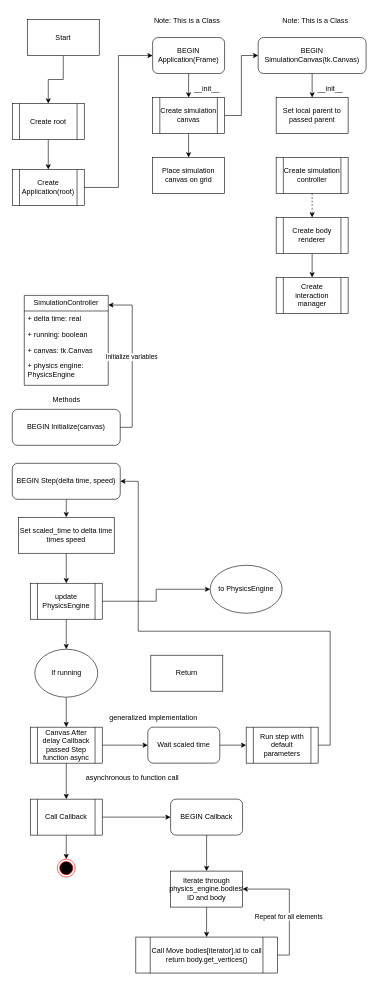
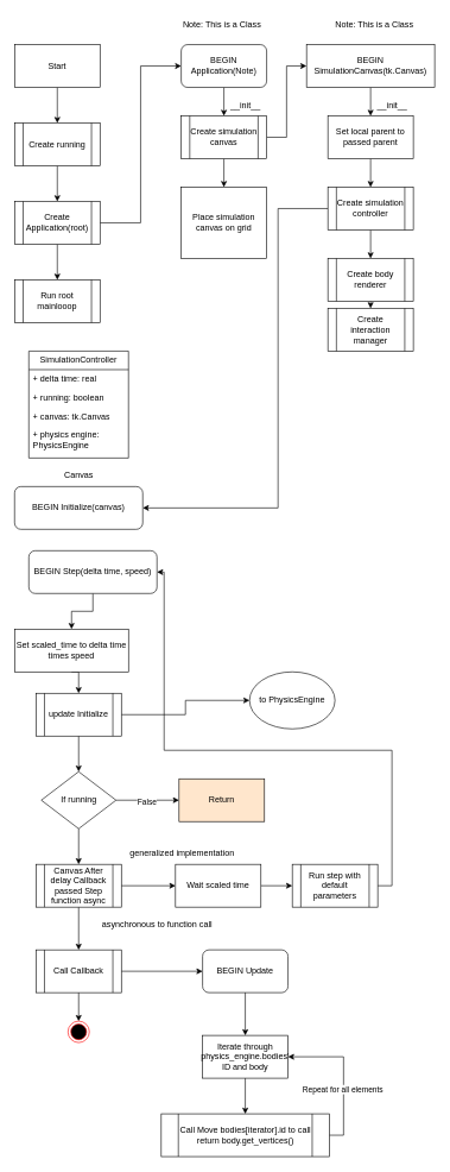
  <mxCell id="0" />
  <mxCell id="1" parent="0" />
  <mxCell id="2" style="edgeStyle=orthogonalEdgeStyle;rounded=0;orthogonalLoop=1;jettySize=auto;html=1;exitX=0.5;exitY=1;exitDx=0;exitDy=0;entryX=0.5;entryY=0;entryDx=0;entryDy=0;" edge="1" parent="1" source="3" target="8"><mxGeometry relative="1" as="geometry" /></mxCell>
- <mxCell id="3" value="Start" style="rounded=0;whiteSpace=wrap;html=1;" vertex="1" parent="1"><mxGeometry x="45" y="32" width="120" height="60" as="geometry" /></mxCell>
+ <mxCell id="3" value="Start" style="rounded=0;whiteSpace=wrap;html=1;" vertex="1" parent="1"><mxGeometry x="20" y="62" width="120" height="60" as="geometry" /></mxCell>
+ <mxCell id="4" style="edgeStyle=orthogonalEdgeStyle;rounded=0;orthogonalLoop=1;jettySize=auto;html=1;exitX=0.5;exitY=1;exitDx=0;exitDy=0;entryX=0.5;entryY=0;entryDx=0;entryDy=0;" edge="1" parent="1" source="6" target="9"><mxGeometry relative="1" as="geometry" /></mxCell>
  <mxCell id="5" style="edgeStyle=orthogonalEdgeStyle;rounded=0;orthogonalLoop=1;jettySize=auto;html=1;exitX=1;exitY=0.5;exitDx=0;exitDy=0;entryX=0;entryY=0.5;entryDx=0;entryDy=0;" edge="1" parent="1" source="6" target="11"><mxGeometry relative="1" as="geometry" /></mxCell>
  <mxCell id="6" value="Create Application(root)" style="shape=process;whiteSpace=wrap;html=1;backgroundOutline=1;" vertex="1" parent="1"><mxGeometry x="20" y="282" width="120" height="60" as="geometry" /></mxCell>
  <mxCell id="7" style="edgeStyle=orthogonalEdgeStyle;rounded=0;orthogonalLoop=1;jettySize=auto;html=1;exitX=0.5;exitY=1;exitDx=0;exitDy=0;entryX=0.5;entryY=0;entryDx=0;entryDy=0;" edge="1" parent="1" source="8" target="6"><mxGeometry relative="1" as="geometry" /></mxCell>
- <mxCell id="8" value="Create root" style="shape=process;whiteSpace=wrap;html=1;backgroundOutline=1;" vertex="1" parent="1"><mxGeometry x="20" y="172" width="120" height="60" as="geometry" /></mxCell>
+ <mxCell id="8" value="Create running" style="shape=process;whiteSpace=wrap;html=1;backgroundOutline=1;" vertex="1" parent="1"><mxGeometry x="20" y="172" width="120" height="60" as="geometry" /></mxCell>
+ <mxCell id="9" value="Run root mainlooop" style="shape=process;whiteSpace=wrap;html=1;backgroundOutline=1;" vertex="1" parent="1"><mxGeometry x="20" y="392" width="120" height="60" as="geometry" /></mxCell>
  <mxCell id="10" style="edgeStyle=orthogonalEdgeStyle;rounded=0;orthogonalLoop=1;jettySize=auto;html=1;exitX=0.5;exitY=1;exitDx=0;exitDy=0;entryX=0.5;entryY=0;entryDx=0;entryDy=0;" edge="1" parent="1" source="11" target="14"><mxGeometry relative="1" as="geometry" /></mxCell>
- <mxCell id="11" value="BEGIN Application(Frame)" style="rounded=1;whiteSpace=wrap;html=1;" vertex="1" parent="1"><mxGeometry x="254" y="62" width="120" height="60" as="geometry" /></mxCell>
+ <mxCell id="11" value="BEGIN Application(Note)" style="rounded=1;whiteSpace=wrap;html=1;" vertex="1" parent="1"><mxGeometry x="254" y="62" width="120" height="60" as="geometry" /></mxCell>
  <mxCell id="12" style="edgeStyle=orthogonalEdgeStyle;rounded=0;orthogonalLoop=1;jettySize=auto;html=1;exitX=0.5;exitY=1;exitDx=0;exitDy=0;entryX=0.5;entryY=0;entryDx=0;entryDy=0;" edge="1" parent="1" source="14" target="15"><mxGeometry relative="1" as="geometry" /></mxCell>
  <mxCell id="13" style="edgeStyle=orthogonalEdgeStyle;rounded=0;orthogonalLoop=1;jettySize=auto;html=1;exitX=1;exitY=0.5;exitDx=0;exitDy=0;entryX=0;entryY=0.5;entryDx=0;entryDy=0;" edge="1" parent="1" source="14" target="17"><mxGeometry relative="1" as="geometry" /></mxCell>
  <mxCell id="14" value="Create simulation canvas" style="shape=process;whiteSpace=wrap;html=1;backgroundOutline=1;" vertex="1" parent="1"><mxGeometry x="254" y="162" width="120" height="60" as="geometry" /></mxCell>
- <mxCell id="15" value="Place simulation canvas on grid" style="rounded=0;whiteSpace=wrap;html=1;" vertex="1" parent="1"><mxGeometry x="254" y="262" width="120" height="60" as="geometry" /></mxCell>
+ <mxCell id="15" value="Place simulation canvas on grid" style="rounded=0;whiteSpace=wrap;html=1;" vertex="1" parent="1"><mxGeometry x="254" y="262" width="120" height="100" as="geometry" /></mxCell>
  <mxCell id="16" style="edgeStyle=orthogonalEdgeStyle;rounded=0;orthogonalLoop=1;jettySize=auto;html=1;exitX=0.5;exitY=1;exitDx=0;exitDy=0;entryX=0.5;entryY=0;entryDx=0;entryDy=0;" edge="1" parent="1" source="17" target="19"><mxGeometry relative="1" as="geometry" /></mxCell>
- <mxCell id="17" value="BEGIN SimulationCanvas(tk.Canvas)" style="rounded=1;whiteSpace=wrap;html=1;" vertex="1" parent="1"><mxGeometry x="430" y="62" width="180" height="60" as="geometry" /></mxCell>
+ <mxCell id="17" value="BEGIN SimulationCanvas(tk.Canvas)" style="whiteSpace=wrap;html=1;rounded=0;" vertex="1" parent="1"><mxGeometry x="430" y="62" width="180" height="60" as="geometry" /></mxCell>
+ <mxCell id="18" style="edgeStyle=orthogonalEdgeStyle;rounded=0;orthogonalLoop=1;jettySize=auto;html=1;exitX=0.5;exitY=1;exitDx=0;exitDy=0;entryX=0.5;entryY=0;entryDx=0;entryDy=0;" edge="1" parent="1" source="19" target="22"><mxGeometry relative="1" as="geometry" /></mxCell>
  <mxCell id="19" value="Set local parent to passed parent" style="rounded=0;whiteSpace=wrap;html=1;" vertex="1" parent="1"><mxGeometry x="460" y="162" width="120" height="60" as="geometry" /></mxCell>
- <mxCell id="20" style="edgeStyle=orthogonalEdgeStyle;rounded=0;orthogonalLoop=1;jettySize=auto;html=1;exitX=0.5;exitY=1;exitDx=0;exitDy=0;entryX=0.5;entryY=0;entryDx=0;entryDy=0;dashed=1;" edge="1" parent="1" source="22" target="24"><mxGeometry relative="1" as="geometry" /></mxCell>
+ <mxCell id="20" style="edgeStyle=orthogonalEdgeStyle;rounded=0;orthogonalLoop=1;jettySize=auto;html=1;exitX=0.5;exitY=1;exitDx=0;exitDy=0;entryX=0.5;entryY=0;entryDx=0;entryDy=0;" edge="1" parent="1" source="22" target="24"><mxGeometry relative="1" as="geometry" /></mxCell>
+ <mxCell id="21" style="edgeStyle=orthogonalEdgeStyle;rounded=0;orthogonalLoop=1;jettySize=auto;html=1;exitX=0;exitY=0.5;exitDx=0;exitDy=0;entryX=1;entryY=0.5;entryDx=0;entryDy=0;" edge="1" parent="1" source="22" target="30"><mxGeometry relative="1" as="geometry"><Array as="points"><mxPoint x="390" y="292" /><mxPoint x="390" y="712" /></Array></mxGeometry></mxCell>
  <mxCell id="22" value="Create simulation controller" style="shape=process;whiteSpace=wrap;html=1;backgroundOutline=1;" vertex="1" parent="1"><mxGeometry x="460" y="262" width="120" height="60" as="geometry" /></mxCell>
  <mxCell id="23" style="edgeStyle=orthogonalEdgeStyle;rounded=0;orthogonalLoop=1;jettySize=auto;html=1;exitX=0.5;exitY=1;exitDx=0;exitDy=0;entryX=0.5;entryY=0;entryDx=0;entryDy=0;" edge="1" parent="1" source="24" target="25"><mxGeometry relative="1" as="geometry" /></mxCell>
  <mxCell id="24" value="Create body renderer" style="shape=process;whiteSpace=wrap;html=1;backgroundOutline=1;" vertex="1" parent="1"><mxGeometry x="460" y="362" width="120" height="60" as="geometry" /></mxCell>
- <mxCell id="25" value="Create interaction manager" style="shape=process;whiteSpace=wrap;html=1;backgroundOutline=1;" vertex="1" parent="1"><mxGeometry x="460" y="462" width="120" height="60" as="geometry" /></mxCell>
+ <mxCell id="25" value="Create interaction manager" style="shape=process;whiteSpace=wrap;html=1;backgroundOutline=1;" vertex="1" parent="1"><mxGeometry x="460" y="432" width="120" height="60" as="geometry" /></mxCell>
  <mxCell id="26" value="Note: This is a Class" style="text;html=1;align=center;verticalAlign=middle;resizable=0;points=[];autosize=1;strokeColor=none;fillColor=none;" vertex="1" parent="1"><mxGeometry x="246" y="20" width="130" height="30" as="geometry" /></mxCell>
  <mxCell id="27" value="Note: This is a Class" style="text;html=1;align=center;verticalAlign=middle;resizable=0;points=[];autosize=1;strokeColor=none;fillColor=none;" vertex="1" parent="1"><mxGeometry x="460" y="20" width="130" height="30" as="geometry" /></mxCell>
  <mxCell id="28" value="__init__" style="text;html=1;align=center;verticalAlign=middle;resizable=0;points=[];autosize=1;strokeColor=none;fillColor=none;" vertex="1" parent="1"><mxGeometry x="314" y="132" width="60" height="30" as="geometry" /></mxCell>
  <mxCell id="29" value="__init__" style="text;html=1;align=center;verticalAlign=middle;resizable=0;points=[];autosize=1;strokeColor=none;fillColor=none;" vertex="1" parent="1"><mxGeometry x="520" y="132" width="60" height="30" as="geometry" /></mxCell>
  <mxCell id="30" value="BEGIN Initialize(canvas)" style="rounded=1;whiteSpace=wrap;html=1;" vertex="1" parent="1"><mxGeometry x="20" y="682" width="180" height="60" as="geometry" /></mxCell>
  <mxCell id="31" value="&lt;div&gt;SimulationController&lt;/div&gt;" style="swimlane;fontStyle=0;childLayout=stackLayout;horizontal=1;startSize=26;fillColor=none;horizontalStack=0;resizeParent=1;resizeParentMax=0;resizeLast=0;collapsible=1;marginBottom=0;whiteSpace=wrap;html=1;" vertex="1" parent="1"><mxGeometry x="40" y="492" width="140" height="150" as="geometry" /></mxCell>
  <mxCell id="32" value="+ delta time: real" style="text;strokeColor=none;fillColor=none;align=left;verticalAlign=top;spacingLeft=4;spacingRight=4;overflow=hidden;rotatable=0;points=[[0,0.5],[1,0.5]];portConstraint=eastwest;whiteSpace=wrap;html=1;" vertex="1" parent="31"><mxGeometry y="26" width="140" height="26" as="geometry" /></mxCell>
  <mxCell id="33" value="+ running: boolean" style="text;strokeColor=none;fillColor=none;align=left;verticalAlign=top;spacingLeft=4;spacingRight=4;overflow=hidden;rotatable=0;points=[[0,0.5],[1,0.5]];portConstraint=eastwest;whiteSpace=wrap;html=1;" vertex="1" parent="31"><mxGeometry y="52" width="140" height="26" as="geometry" /></mxCell>
  <mxCell id="34" value="+ canvas: tk.Canvas" style="text;strokeColor=none;fillColor=none;align=left;verticalAlign=top;spacingLeft=4;spacingRight=4;overflow=hidden;rotatable=0;points=[[0,0.5],[1,0.5]];portConstraint=eastwest;whiteSpace=wrap;html=1;" vertex="1" parent="31"><mxGeometry y="78" width="140" height="26" as="geometry" /></mxCell>
  <mxCell id="35" value="+ physics engine: PhysicsEngine" style="text;strokeColor=none;fillColor=none;align=left;verticalAlign=top;spacingLeft=4;spacingRight=4;overflow=hidden;rotatable=0;points=[[0,0.5],[1,0.5]];portConstraint=eastwest;whiteSpace=wrap;html=1;" vertex="1" parent="31"><mxGeometry y="104" width="140" height="46" as="geometry" /></mxCell>
- <mxCell id="36" value="Methods" style="text;html=1;align=center;verticalAlign=middle;resizable=0;points=[];autosize=1;strokeColor=none;fillColor=none;" vertex="1" parent="1"><mxGeometry x="75" y="652" width="70" height="30" as="geometry" /></mxCell>
- <mxCell id="37" style="edgeStyle=orthogonalEdgeStyle;rounded=0;orthogonalLoop=1;jettySize=auto;html=1;exitX=1;exitY=0.5;exitDx=0;exitDy=0;entryX=1;entryY=0.107;entryDx=0;entryDy=0;entryPerimeter=0;" edge="1" parent="1" source="30" target="31"><mxGeometry relative="1" as="geometry" /></mxCell>
- <mxCell id="38" value="Initialize variables" style="edgeLabel;html=1;align=center;verticalAlign=middle;resizable=0;points=[];" vertex="1" connectable="0" parent="37"><mxGeometry x="0.046" y="2" relative="1" as="geometry"><mxPoint as="offset" /></mxGeometry></mxCell>
+ <mxCell id="36" value="Canvas" style="text;html=1;align=center;verticalAlign=middle;resizable=0;points=[];autosize=1;strokeColor=none;fillColor=none;" vertex="1" parent="1"><mxGeometry x="75" y="652" width="70" height="30" as="geometry" /></mxCell>
  <mxCell id="39" style="edgeStyle=orthogonalEdgeStyle;rounded=0;orthogonalLoop=1;jettySize=auto;html=1;exitX=0.5;exitY=1;exitDx=0;exitDy=0;entryX=0.5;entryY=0;entryDx=0;entryDy=0;" edge="1" parent="1" source="40" target="42"><mxGeometry relative="1" as="geometry" /></mxCell>
- <mxCell id="40" value="BEGIN Step(delta time, speed)" style="rounded=1;whiteSpace=wrap;html=1;" vertex="1" parent="1"><mxGeometry x="20" y="772" width="180" height="60" as="geometry" /></mxCell>
+ <mxCell id="40" value="BEGIN Step(delta time, speed)" style="rounded=1;whiteSpace=wrap;html=1;" vertex="1" parent="1"><mxGeometry x="40" y="772" width="180" height="60" as="geometry" /></mxCell>
  <mxCell id="41" style="edgeStyle=orthogonalEdgeStyle;rounded=0;orthogonalLoop=1;jettySize=auto;html=1;exitX=0.5;exitY=1;exitDx=0;exitDy=0;entryX=0.5;entryY=0;entryDx=0;entryDy=0;" edge="1" parent="1" source="42" target="45"><mxGeometry relative="1" as="geometry" /></mxCell>
- <mxCell id="42" value="Set scaled_time to delta time times speed" style="rounded=0;whiteSpace=wrap;html=1;" vertex="1" parent="1"><mxGeometry x="30" y="862" width="160" height="60" as="geometry" /></mxCell>
+ <mxCell id="42" value="Set scaled_time to delta time times speed" style="rounded=0;whiteSpace=wrap;html=1;" vertex="1" parent="1"><mxGeometry x="20" y="882" width="160" height="60" as="geometry" /></mxCell>
  <mxCell id="43" style="edgeStyle=orthogonalEdgeStyle;rounded=0;orthogonalLoop=1;jettySize=auto;html=1;exitX=0.5;exitY=1;exitDx=0;exitDy=0;entryX=0.5;entryY=0;entryDx=0;entryDy=0;" edge="1" parent="1" source="45" target="49"><mxGeometry relative="1" as="geometry" /></mxCell>
  <mxCell id="44" style="edgeStyle=orthogonalEdgeStyle;rounded=0;orthogonalLoop=1;jettySize=auto;html=1;exitX=1;exitY=0.5;exitDx=0;exitDy=0;entryX=0;entryY=0.5;entryDx=0;entryDy=0;" edge="1" parent="1" source="45" target="59"><mxGeometry relative="1" as="geometry" /></mxCell>
- <mxCell id="45" value="update PhysicsEngine" style="shape=process;whiteSpace=wrap;html=1;backgroundOutline=1;" vertex="1" parent="1"><mxGeometry x="50" y="972" width="120" height="60" as="geometry" /></mxCell>
+ <mxCell id="45" value="update Initialize" style="shape=process;whiteSpace=wrap;html=1;backgroundOutline=1;" vertex="1" parent="1"><mxGeometry x="50" y="972" width="120" height="60" as="geometry" /></mxCell>
+ <mxCell id="46" style="edgeStyle=orthogonalEdgeStyle;rounded=0;orthogonalLoop=1;jettySize=auto;html=1;exitX=1;exitY=0.5;exitDx=0;exitDy=0;entryX=0;entryY=0.5;entryDx=0;entryDy=0;" edge="1" parent="1" source="49" target="50"><mxGeometry relative="1" as="geometry" /></mxCell>
+ <mxCell id="47" value="False" style="edgeLabel;html=1;align=center;verticalAlign=middle;resizable=0;points=[];" vertex="1" connectable="0" parent="46"><mxGeometry x="-0.037" y="-1" relative="1" as="geometry"><mxPoint as="offset" /></mxGeometry></mxCell>
  <mxCell id="48" style="edgeStyle=orthogonalEdgeStyle;rounded=0;orthogonalLoop=1;jettySize=auto;html=1;exitX=0.5;exitY=1;exitDx=0;exitDy=0;entryX=0.5;entryY=0;entryDx=0;entryDy=0;" edge="1" parent="1" source="49" target="53"><mxGeometry relative="1" as="geometry"><mxPoint x="110" y="1202" as="targetPoint" /></mxGeometry></mxCell>
- <mxCell id="49" value="If running" style="ellipse;whiteSpace=wrap;html=1;" vertex="1" parent="1"><mxGeometry x="57.5" y="1082" width="105" height="80" as="geometry" /></mxCell>
- <mxCell id="50" value="Return" style="rounded=0;whiteSpace=wrap;html=1;" vertex="1" parent="1"><mxGeometry x="251" y="1092" width="120" height="60" as="geometry" /></mxCell>
+ <mxCell id="49" value="If running" style="rhombus;whiteSpace=wrap;html=1;" vertex="1" parent="1"><mxGeometry x="57.5" y="1082" width="105" height="80" as="geometry" /></mxCell>
+ <mxCell id="50" value="Return" style="rounded=0;whiteSpace=wrap;html=1;fillColor=#ffe6cc;" vertex="1" parent="1"><mxGeometry x="251" y="1092" width="120" height="60" as="geometry" /></mxCell>
  <mxCell id="51" style="edgeStyle=orthogonalEdgeStyle;rounded=0;orthogonalLoop=1;jettySize=auto;html=1;exitX=1;exitY=0.5;exitDx=0;exitDy=0;entryX=0;entryY=0.5;entryDx=0;entryDy=0;" edge="1" parent="1" source="53" target="56"><mxGeometry relative="1" as="geometry"><mxPoint x="210" y="1242" as="targetPoint" /></mxGeometry></mxCell>
  <mxCell id="52" style="edgeStyle=orthogonalEdgeStyle;rounded=0;orthogonalLoop=1;jettySize=auto;html=1;exitX=0.5;exitY=1;exitDx=0;exitDy=0;entryX=0.5;entryY=0;entryDx=0;entryDy=0;" edge="1" parent="1" source="53" target="62"><mxGeometry relative="1" as="geometry" /></mxCell>
  <mxCell id="53" value="Canvas After delay Callback passed Step function async" style="shape=process;whiteSpace=wrap;html=1;backgroundOutline=1;" vertex="1" parent="1"><mxGeometry x="50" y="1212" width="120" height="60" as="geometry" /></mxCell>
  <mxCell id="54" value="&lt;div&gt;generalized implementation&lt;/div&gt;" style="text;html=1;align=center;verticalAlign=middle;resizable=0;points=[];autosize=1;strokeColor=none;fillColor=none;" vertex="1" parent="1"><mxGeometry x="170" y="1182" width="170" height="30" as="geometry" /></mxCell>
  <mxCell id="55" style="edgeStyle=orthogonalEdgeStyle;rounded=0;orthogonalLoop=1;jettySize=auto;html=1;exitX=1;exitY=0.5;exitDx=0;exitDy=0;entryX=0;entryY=0.5;entryDx=0;entryDy=0;" edge="1" parent="1" source="56" target="58"><mxGeometry relative="1" as="geometry" /></mxCell>
- <mxCell id="56" value="Wait scaled time" style="whiteSpace=wrap;html=1;rounded=1;" vertex="1" parent="1"><mxGeometry x="246" y="1212" width="120" height="60" as="geometry" /></mxCell>
+ <mxCell id="56" value="Wait scaled time" style="rounded=0;whiteSpace=wrap;html=1;" vertex="1" parent="1"><mxGeometry x="246" y="1212" width="120" height="60" as="geometry" /></mxCell>
  <mxCell id="57" style="edgeStyle=orthogonalEdgeStyle;rounded=0;orthogonalLoop=1;jettySize=auto;html=1;exitX=1;exitY=0.5;exitDx=0;exitDy=0;entryX=1;entryY=0.5;entryDx=0;entryDy=0;" edge="1" parent="1" source="58" target="40"><mxGeometry relative="1" as="geometry"><Array as="points"><mxPoint x="550" y="1242" /><mxPoint x="550" y="1052" /><mxPoint x="230" y="1052" /><mxPoint x="230" y="802" /></Array></mxGeometry></mxCell>
  <mxCell id="58" value="Run step with default parameters" style="shape=process;whiteSpace=wrap;html=1;backgroundOutline=1;" vertex="1" parent="1"><mxGeometry x="410" y="1212" width="120" height="60" as="geometry" /></mxCell>
  <mxCell id="59" value="to PhysicsEngine" style="ellipse;whiteSpace=wrap;html=1;" vertex="1" parent="1"><mxGeometry x="350" y="942" width="120" height="80" as="geometry" /></mxCell>
  <mxCell id="60" style="edgeStyle=orthogonalEdgeStyle;rounded=0;orthogonalLoop=1;jettySize=auto;html=1;exitX=0.5;exitY=1;exitDx=0;exitDy=0;entryX=0.5;entryY=0;entryDx=0;entryDy=0;" edge="1" parent="1" source="62" target="64"><mxGeometry relative="1" as="geometry" /></mxCell>
  <mxCell id="61" style="edgeStyle=orthogonalEdgeStyle;rounded=0;orthogonalLoop=1;jettySize=auto;html=1;exitX=1;exitY=0.5;exitDx=0;exitDy=0;entryX=0;entryY=0.5;entryDx=0;entryDy=0;" edge="1" parent="1" source="62" target="66"><mxGeometry relative="1" as="geometry" /></mxCell>
  <mxCell id="62" value="Call Callback" style="shape=process;whiteSpace=wrap;html=1;backgroundOutline=1;" vertex="1" parent="1"><mxGeometry x="50" y="1332" width="120" height="60" as="geometry" /></mxCell>
  <mxCell id="63" value="asynchronous to function call" style="text;html=1;align=center;verticalAlign=middle;resizable=0;points=[];autosize=1;strokeColor=none;fillColor=none;" vertex="1" parent="1"><mxGeometry x="130" y="1282" width="180" height="30" as="geometry" /></mxCell>
  <mxCell id="64" value="" style="ellipse;html=1;shape=endState;fillColor=#000000;strokeColor=#ff0000;" vertex="1" parent="1"><mxGeometry x="95" y="1432" width="30" height="30" as="geometry" /></mxCell>
  <mxCell id="65" style="edgeStyle=orthogonalEdgeStyle;rounded=0;orthogonalLoop=1;jettySize=auto;html=1;exitX=0.5;exitY=1;exitDx=0;exitDy=0;entryX=0.5;entryY=0;entryDx=0;entryDy=0;" edge="1" parent="1" source="66" target="71"><mxGeometry relative="1" as="geometry"><mxPoint x="344" y="1442" as="targetPoint" /></mxGeometry></mxCell>
- <mxCell id="66" value="BEGIN Callback" style="rounded=1;whiteSpace=wrap;html=1;" vertex="1" parent="1"><mxGeometry x="284" y="1332" width="120" height="60" as="geometry" /></mxCell>
+ <mxCell id="66" value="BEGIN Update" style="rounded=1;whiteSpace=wrap;html=1;" vertex="1" parent="1"><mxGeometry x="284" y="1332" width="120" height="60" as="geometry" /></mxCell>
  <mxCell id="67" style="edgeStyle=orthogonalEdgeStyle;rounded=0;orthogonalLoop=1;jettySize=auto;html=1;exitX=1;exitY=0.5;exitDx=0;exitDy=0;entryX=1;entryY=0.5;entryDx=0;entryDy=0;" edge="1" parent="1" source="69" target="71"><mxGeometry relative="1" as="geometry" /></mxCell>
  <mxCell id="68" value="Repeat for all elements" style="edgeLabel;html=1;align=center;verticalAlign=middle;resizable=0;points=[];" vertex="1" connectable="0" parent="67"><mxGeometry x="-0.183" y="2" relative="1" as="geometry"><mxPoint as="offset" /></mxGeometry></mxCell>
  <mxCell id="69" value="Call Move bodies[iterator].id to call return body.get_vertices()" style="shape=process;whiteSpace=wrap;html=1;backgroundOutline=1;" vertex="1" parent="1"><mxGeometry x="226" y="1562" width="236" height="60" as="geometry" /></mxCell>
  <mxCell id="70" style="edgeStyle=orthogonalEdgeStyle;rounded=0;orthogonalLoop=1;jettySize=auto;html=1;exitX=0.5;exitY=1;exitDx=0;exitDy=0;entryX=0.5;entryY=0;entryDx=0;entryDy=0;" edge="1" parent="1" source="71" target="69"><mxGeometry relative="1" as="geometry" /></mxCell>
  <mxCell id="71" value="Iterate through physics_engine.bodies' ID and body" style="rounded=0;whiteSpace=wrap;html=1;" vertex="1" parent="1"><mxGeometry x="284" y="1452" width="120" height="60" as="geometry" /></mxCell>
